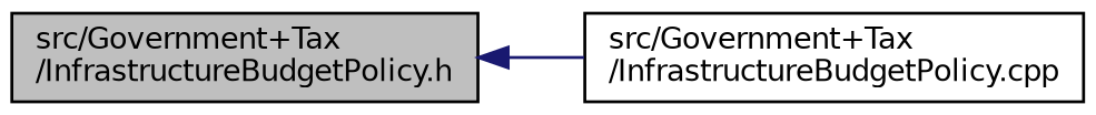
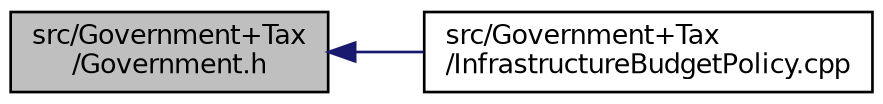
  digraph {
    rankdir=LR
    node [color=black fontname=Helvetica fontsize=10 shape=record style=filled]
-   n1 [fillcolor=grey75 fontcolor=black height=0.2 label="src/Government+Tax\l/InfrastructureBudgetPolicy.h" width=0.4]
+   n1 [fillcolor=grey75 fontcolor=black height=0.2 label="src/Government+Tax\l/Government.h" width=0.4]
    n2 [fillcolor=white height=0.2 label="src/Government+Tax\l/InfrastructureBudgetPolicy.cpp" width=0.4]
    n1 -> n2 [color=midnightblue dir=back fontname=Helvetica fontsize=10 labelfontname=Helvetica labelfontsize=10 style=solid]
  }
